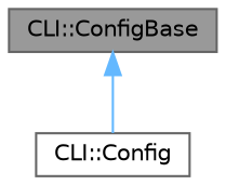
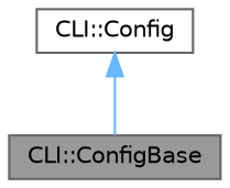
  digraph {
    node [color=gray40 fontname=Helvetica fontsize=10 shape=box style=filled]
    n1 [fillcolor=grey60 fontcolor=black height=0.2 label="CLI::ConfigBase" width=0.4]
    n2 [fillcolor=white height=0.2 label="CLI::Config" width=0.4]
-   n1 -> n2 [color=steelblue1 dir=back fontname=Helvetica fontsize=10 labelfontname=Helvetica labelfontsize=10 style=solid]
+   n2 -> n1 [color=steelblue1 dir=back fontname=Helvetica fontsize=10 labelfontname=Helvetica labelfontsize=10 style=solid]
  }
